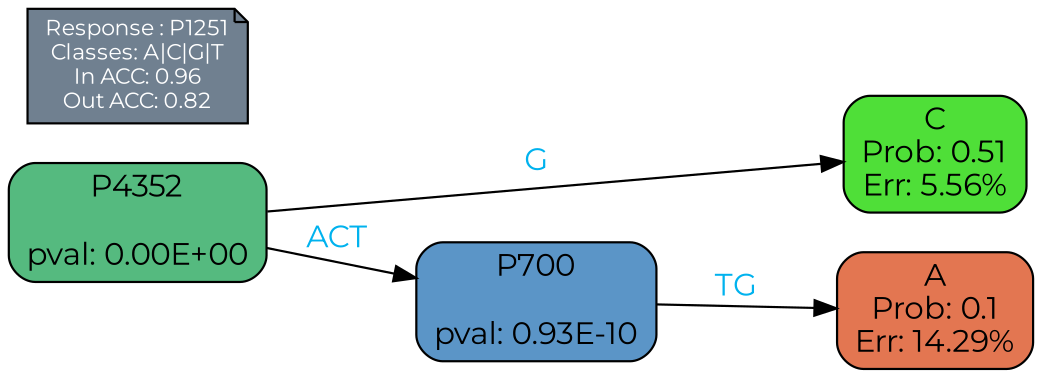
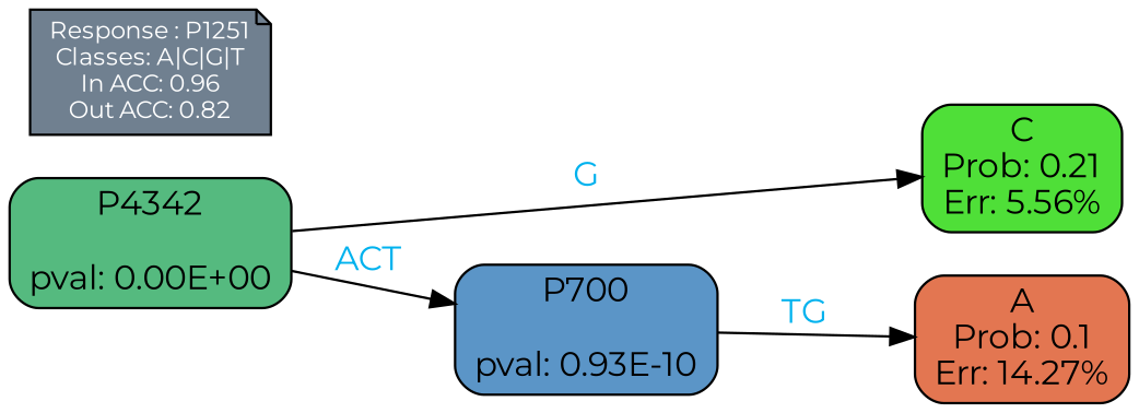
  digraph {
    fontname=Montserrat
    rankdir=LR
    ranksep=equally
    splines=polylines
    node [color=black fontname=Montserrat shape=box style="filled, rounded"]
    edge [fontcolor=deepskyblue2 fontname=Montserrat]
-   n1 [fillcolor="#e37651" label="A\nProb: 0.1\nErr: 14.29%"]
-   n2 [fillcolor="#4fdf38" label="C\nProb: 0.51\nErr: 5.56%"]
+   n1 [fillcolor="#e37651" label="A\nProb: 0.1\nErr: 14.27%"]
+   n2 [fillcolor="#4fdf38" label="C\nProb: 0.21\nErr: 5.56%"]
    n3 [align=left fillcolor=slategray fontcolor=white fontsize=10 label="Response : P1251\nClasses: A|C|G|T\nIn ACC: 0.96\nOut ACC: 0.82\n" shape=note style=filled]
-   n4 [fillcolor="#55ba7f" label="P4352\n\npval: 0.00E+00"]
+   n4 [fillcolor="#55ba7f" label="P4342\n\npval: 0.00E+00"]
    n5 [fillcolor="#5b95c7" label="P700\n\npval: 0.93E-10"]
    subgraph sub_1 {
      rank=same
      n1
      n2
    }
    subgraph sub_2 {
      rank=same
      n3
      n4
    }
    n4 -> n2 [label=G]
    n4 -> n5 [label=ACT]
    n5 -> n1 [label=TG]
  }
